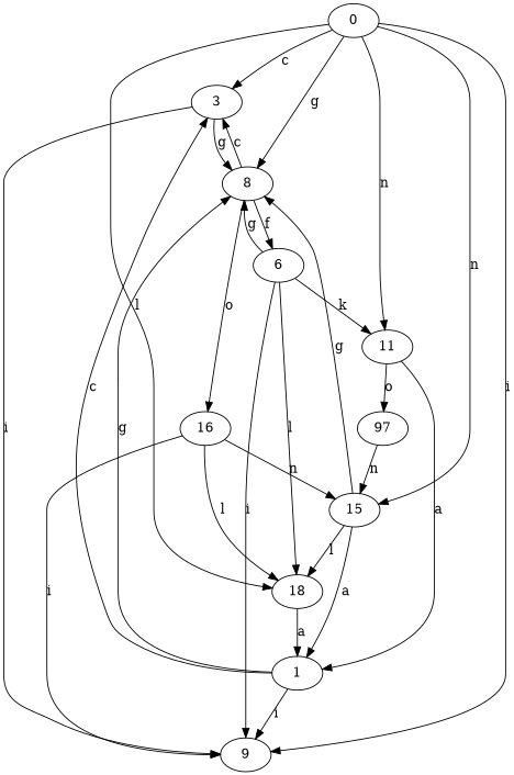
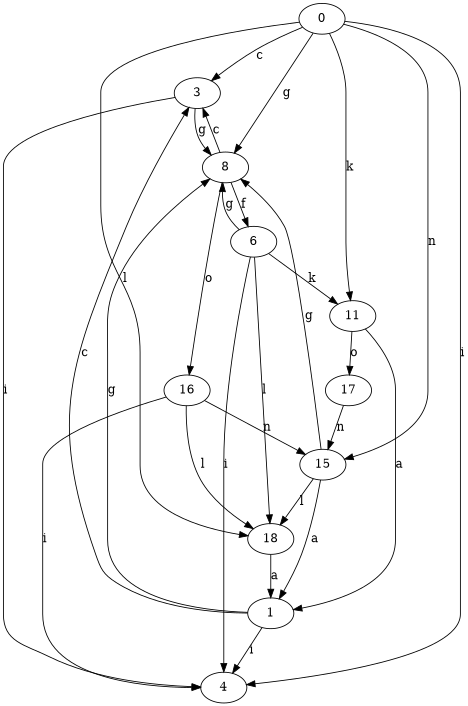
  strict digraph {
    0
    3
    8
-   9
+   9 [label=4]
    11
    n6 [label=18]
    15
    16
    6
    1
-   17 [label=97]
+   17
    0 -> 3 [label=c]
    0 -> 8 [label=g]
    0 -> 9 [label=i]
-   0 -> 11 [label=n]
+   0 -> 11 [label=k]
    0 -> n6 [label=l]
    0 -> 15 [label=n]
    3 -> 8 [label=g]
    3 -> 9 [label=i]
    8 -> 3 [label=c]
    8 -> 16 [label=o]
    8 -> 6 [label=f]
    11 -> 1 [label=a]
    11 -> 17 [label=o]
    n6 -> 1 [label=a]
    15 -> 8 [label=g]
    15 -> n6 [label=l]
    15 -> 1 [label=a]
    16 -> 9 [label=i]
    16 -> n6 [label=l]
    16 -> 15 [label=n]
    6 -> 8 [label=g]
    6 -> 9 [label=i]
    6 -> 11 [label=k]
    6 -> n6 [label=l]
    1 -> 3 [label=c]
    1 -> 8 [label=g]
    1 -> 9 [label=i]
    17 -> 15 [label=n]
  }
